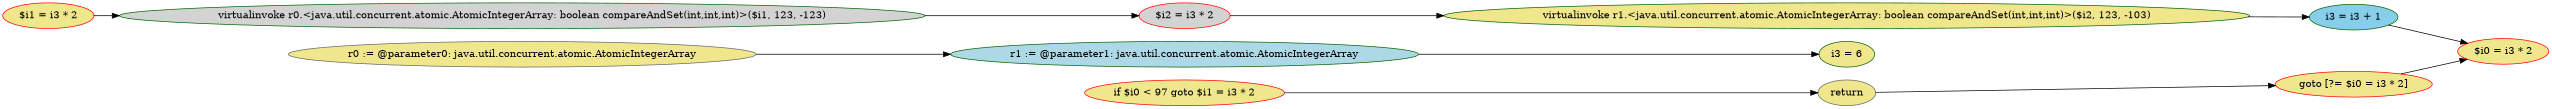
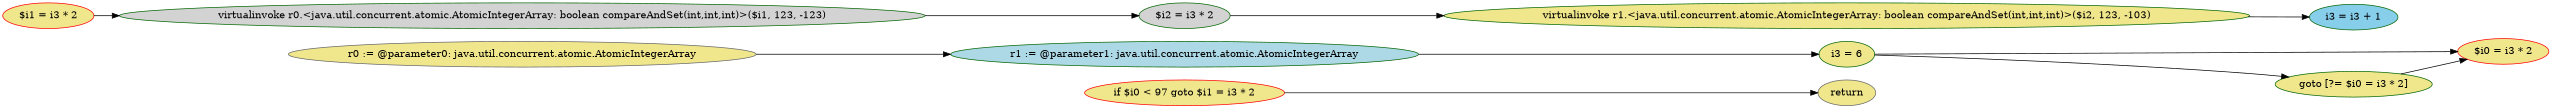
  digraph {
    rankdir=LR
    node [color=darkgreen fillcolor=khaki style=filled]
    "r0 := @parameter0: java.util.concurrent.atomic.AtomicIntegerArray" [color=gray40]
    "r1 := @parameter1: java.util.concurrent.atomic.AtomicIntegerArray" [fillcolor=lightblue]
    n3 [label="i3 = 6"]
-   "goto [?= $i0 = i3 * 2]" [color=red]
+   "goto [?= $i0 = i3 * 2]"
    "$i0 = i3 * 2" [color=red]
    "$i1 = i3 * 2" [color=red]
    "virtualinvoke r0.<java.util.concurrent.atomic.AtomicIntegerArray: boolean compareAndSet(int,int,int)>($i1, 123, -123)" [fillcolor=lightgrey]
-   "$i2 = i3 * 2" [color=red fillcolor=lightgrey]
+   "$i2 = i3 * 2" [fillcolor=lightgrey]
    "virtualinvoke r1.<java.util.concurrent.atomic.AtomicIntegerArray: boolean compareAndSet(int,int,int)>($i2, 123, -103)"
    "i3 = i3 + 1" [fillcolor=skyblue]
    "if $i0 < 97 goto $i1 = i3 * 2" [color=red]
    return [color=gray40]
    "r0 := @parameter0: java.util.concurrent.atomic.AtomicIntegerArray" -> "r1 := @parameter1: java.util.concurrent.atomic.AtomicIntegerArray"
    "r1 := @parameter1: java.util.concurrent.atomic.AtomicIntegerArray" -> n3
-   return -> "goto [?= $i0 = i3 * 2]"
+   n3 -> "goto [?= $i0 = i3 * 2]"
    "goto [?= $i0 = i3 * 2]" -> "$i0 = i3 * 2"
    "$i1 = i3 * 2" -> "virtualinvoke r0.<java.util.concurrent.atomic.AtomicIntegerArray: boolean compareAndSet(int,int,int)>($i1, 123, -123)"
    "virtualinvoke r0.<java.util.concurrent.atomic.AtomicIntegerArray: boolean compareAndSet(int,int,int)>($i1, 123, -123)" -> "$i2 = i3 * 2"
    "$i2 = i3 * 2" -> "virtualinvoke r1.<java.util.concurrent.atomic.AtomicIntegerArray: boolean compareAndSet(int,int,int)>($i2, 123, -103)"
    "virtualinvoke r1.<java.util.concurrent.atomic.AtomicIntegerArray: boolean compareAndSet(int,int,int)>($i2, 123, -103)" -> "i3 = i3 + 1"
-   "i3 = i3 + 1" -> "$i0 = i3 * 2"
+   n3 -> "$i0 = i3 * 2"
    "if $i0 < 97 goto $i1 = i3 * 2" -> return
  }
